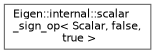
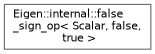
  digraph {
    rankdir=LR
-   n1 [color=grey40 fillcolor=white fontname=Helvetica fontsize=10 height=0.2 label="Eigen::internal::scalar\l_sign_op\< Scalar, false,\l true \>" shape=box style=filled width=0.4]
+   n1 [color=grey40 fillcolor=white fontname=Helvetica fontsize=10 height=0.2 label="Eigen::internal::false\l_sign_op\< Scalar, false,\l true \>" shape=box style=filled width=0.4]
  }
